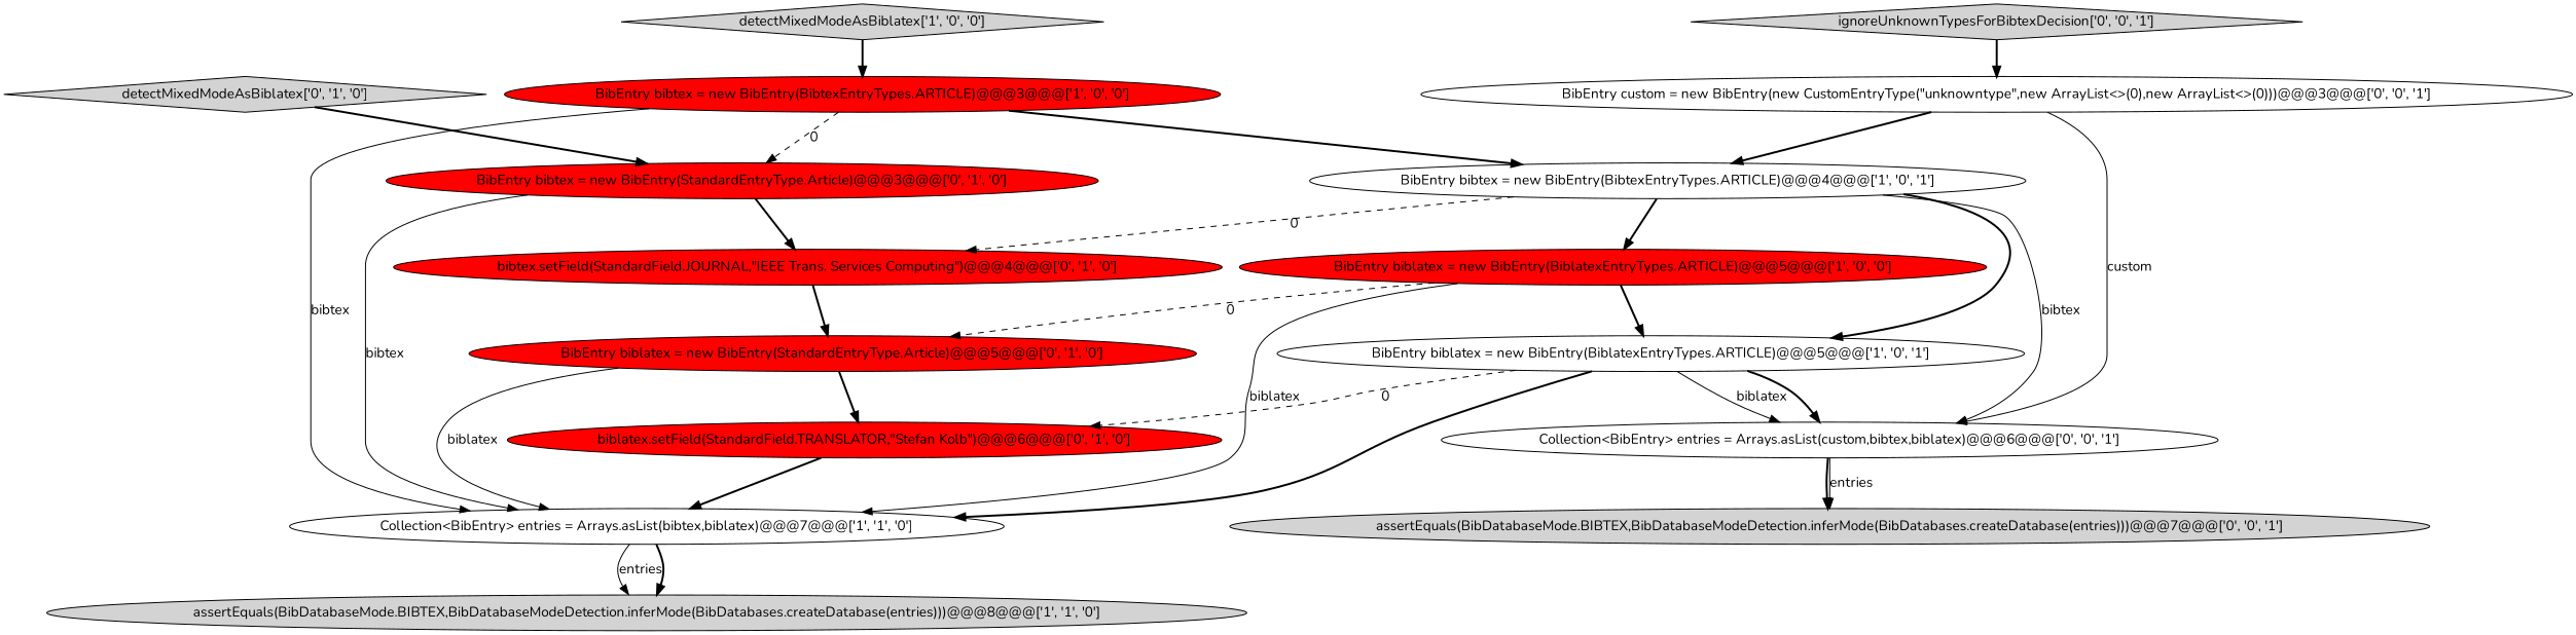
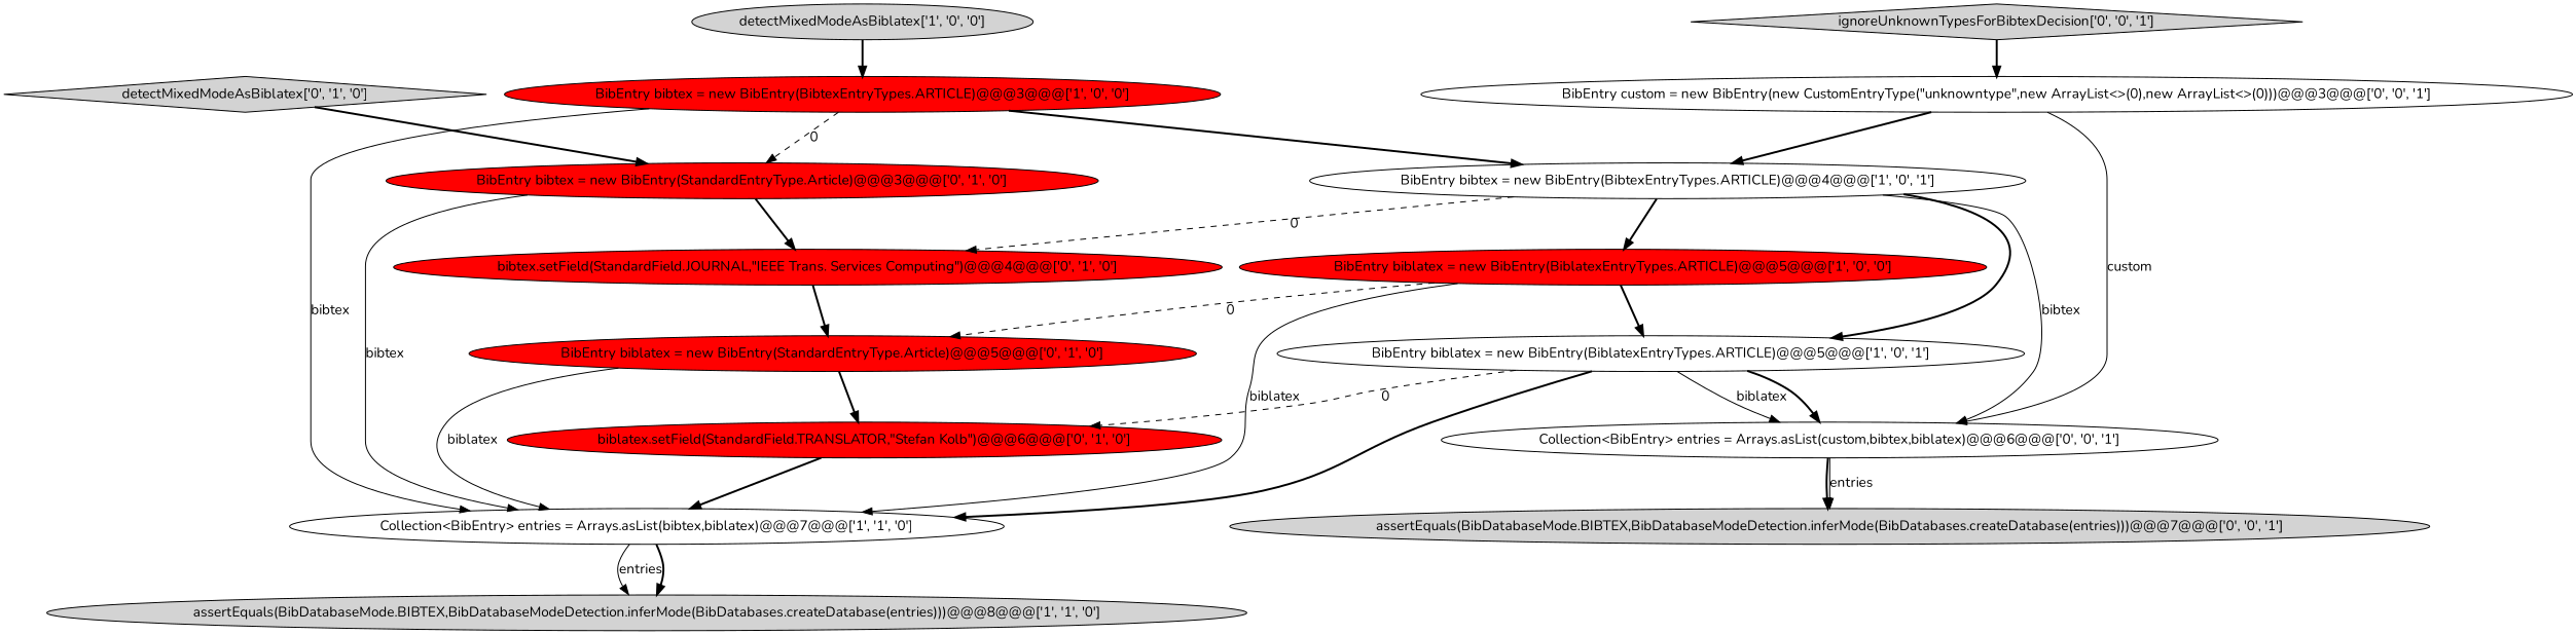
  digraph {
    fontname=Nunito
    node [fillcolor=red shape=ellipse style=filled fontname=Nunito]
    edge [style=bold fontname=Nunito]
    n1 [fillcolor=lightgray label="detectMixedModeAsBiblatex['0', '1', '0']" shape=diamond]
    n2 [label="BibEntry bibtex = new BibEntry(StandardEntryType.Article)@@@3@@@['0', '1', '0']"]
    n3 [label="biblatex.setField(StandardField.TRANSLATOR,\"Stefan Kolb\")@@@6@@@['0', '1', '0']"]
    n4 [fillcolor=white label="Collection<BibEntry> entries = Arrays.asList(bibtex,biblatex)@@@7@@@['1', '1', '0']"]
    n5 [label="bibtex.setField(StandardField.JOURNAL,\"IEEE Trans. Services Computing\")@@@4@@@['0', '1', '0']"]
    n6 [label="BibEntry bibtex = new BibEntry(BibtexEntryTypes.ARTICLE)@@@3@@@['1', '0', '0']"]
    n7 [fillcolor=white label="BibEntry bibtex = new BibEntry(BibtexEntryTypes.ARTICLE)@@@4@@@['1', '0', '1']"]
    n8 [fillcolor=white label="BibEntry custom = new BibEntry(new CustomEntryType(\"unknowntype\",new ArrayList<>(0),new ArrayList<>(0)))@@@3@@@['0', '0', '1']"]
    n9 [fillcolor=white label="Collection<BibEntry> entries = Arrays.asList(custom,bibtex,biblatex)@@@6@@@['0', '0', '1']"]
    n10 [fillcolor=lightgray label="assertEquals(BibDatabaseMode.BIBTEX,BibDatabaseModeDetection.inferMode(BibDatabases.createDatabase(entries)))@@@8@@@['1', '1', '0']"]
    n11 [label="BibEntry biblatex = new BibEntry(BiblatexEntryTypes.ARTICLE)@@@5@@@['1', '0', '0']"]
    n12 [fillcolor=white label="BibEntry biblatex = new BibEntry(BiblatexEntryTypes.ARTICLE)@@@5@@@['1', '0', '1']"]
    n13 [label="BibEntry biblatex = new BibEntry(StandardEntryType.Article)@@@5@@@['0', '1', '0']"]
-   n14 [fillcolor=lightgray label="detectMixedModeAsBiblatex['1', '0', '0']" shape=diamond]
+   n14 [fillcolor=lightgray label="detectMixedModeAsBiblatex['1', '0', '0']"]
    n15 [fillcolor=lightgray label="assertEquals(BibDatabaseMode.BIBTEX,BibDatabaseModeDetection.inferMode(BibDatabases.createDatabase(entries)))@@@7@@@['0', '0', '1']"]
    n16 [fillcolor=lightgray label="ignoreUnknownTypesForBibtexDecision['0', '0', '1']" shape=diamond]
    n1 -> n2
    n2 -> n4 [label=bibtex style=solid]
    n2 -> n5
    n3 -> n4
    n4 -> n10 [label=entries style=solid]
    n4 -> n10
    n5 -> n13
    n6 -> n2 [label=0 style=dashed]
    n6 -> n4 [label=bibtex style=solid]
    n6 -> n7
    n7 -> n5 [label=0 style=dashed]
    n7 -> n9 [label=bibtex style=solid]
    n7 -> n11
    n7 -> n12
    n8 -> n7
    n8 -> n9 [label=custom style=solid]
    n9 -> n15 [label=entries style=solid]
    n9 -> n15
    n11 -> n4 [label=biblatex style=solid]
    n11 -> n12
    n11 -> n13 [label=0 style=dashed]
    n12 -> n3 [label=0 style=dashed]
    n12 -> n4
    n12 -> n9 [label=biblatex style=solid]
    n12 -> n9
    n13 -> n3
    n13 -> n4 [label=biblatex style=solid]
    n14 -> n6
    n16 -> n8
  }
